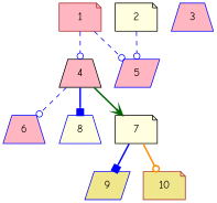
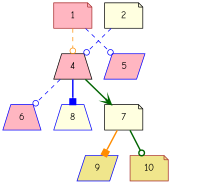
  digraph {
    fontname="Comic Neue"
    node [alpha=0.15 color=blue fillcolor=lightpink fontname="Comic Neue" shape=note style=filled]
    edge [arrowhead=odot color=blue fontname="Comic Neue" style=dashed]
    1 [alpha=0.03 color=brown expect_size=13860864]
    4 [color=black expect_size=38710272 shape=trapezium]
    5 [expect_size=8690688 shape=parallelogram]
    6 [alpha=0.06 expect_size=28294144 shape=trapezium]
    8 [alpha=0.09 expect_size=6211584 fillcolor=lightyellow shape=trapezium]
    7 [alpha=0.04 color=black expect_size=16751616 fillcolor=lightyellow]
    9 [alpha=0.10 expect_size=20067328 fillcolor=khaki shape=parallelogram]
    10 [alpha=0.07 color=brown expect_size=16649216 fillcolor=khaki]
    2 [alpha=0.13 color=black expect_size=48812032 fillcolor=lightyellow]
-   3 [alpha=0.17 expect_size=42135552 shape=trapezium]
-   1 -> 4
+   1 -> 4 [color=darkorange]
    1 -> 5
    4 -> 6
    4 -> 8 [arrowhead=box style=bold]
    4 -> 7 [arrowhead=vee color=darkgreen style=bold]
-   7 -> 9 [arrowhead=box style=bold]
-   7 -> 10 [color=darkorange style=bold]
-   2 -> 5
+   7 -> 9 [arrowhead=box color=darkorange style=bold]
+   7 -> 10 [color=darkgreen style=bold]
+   2 -> 4
  }
